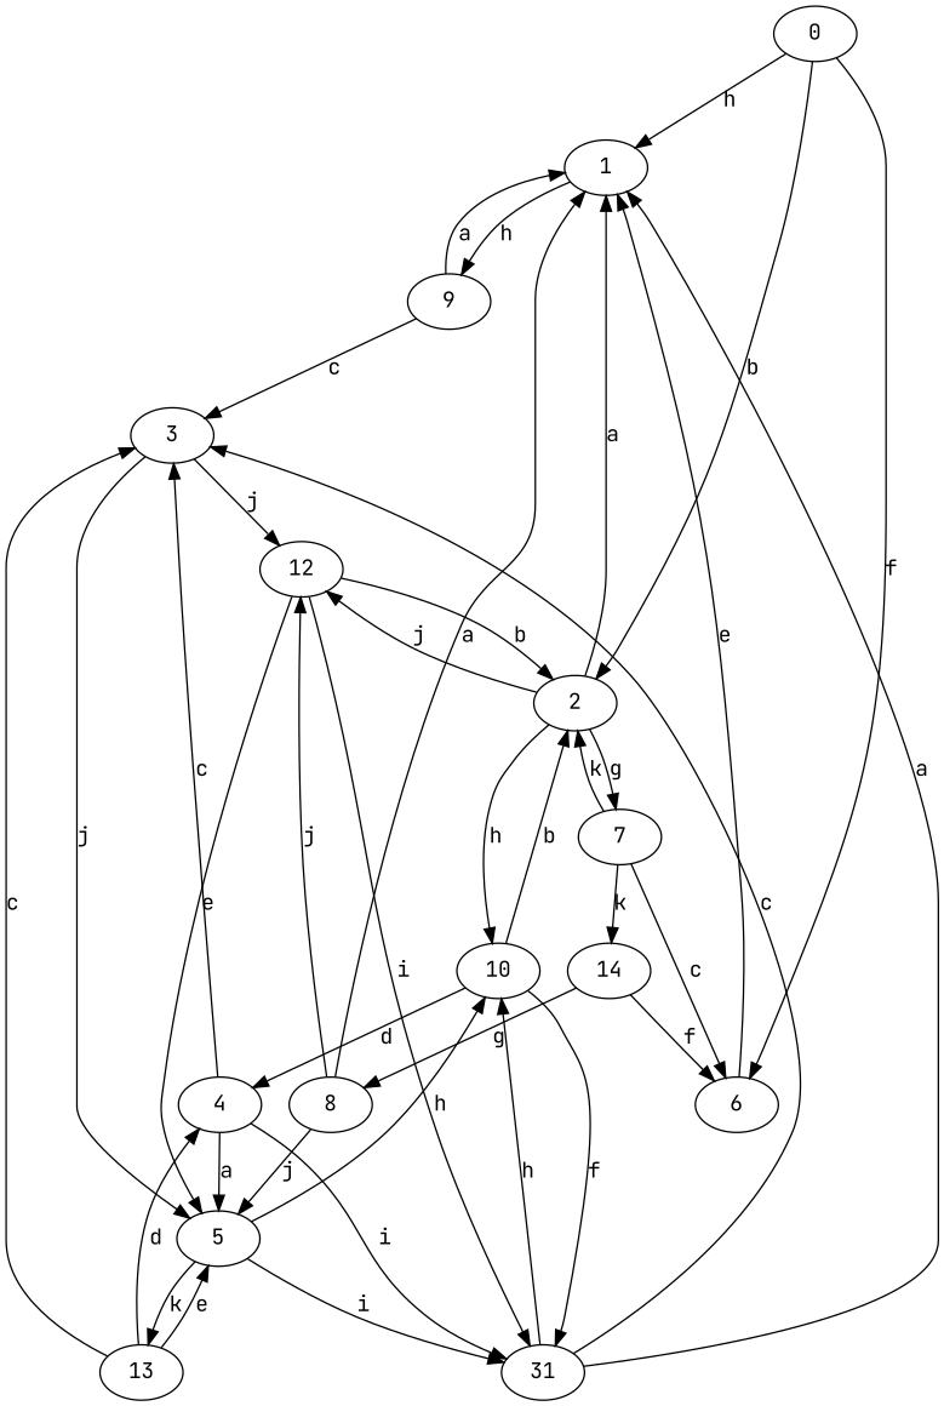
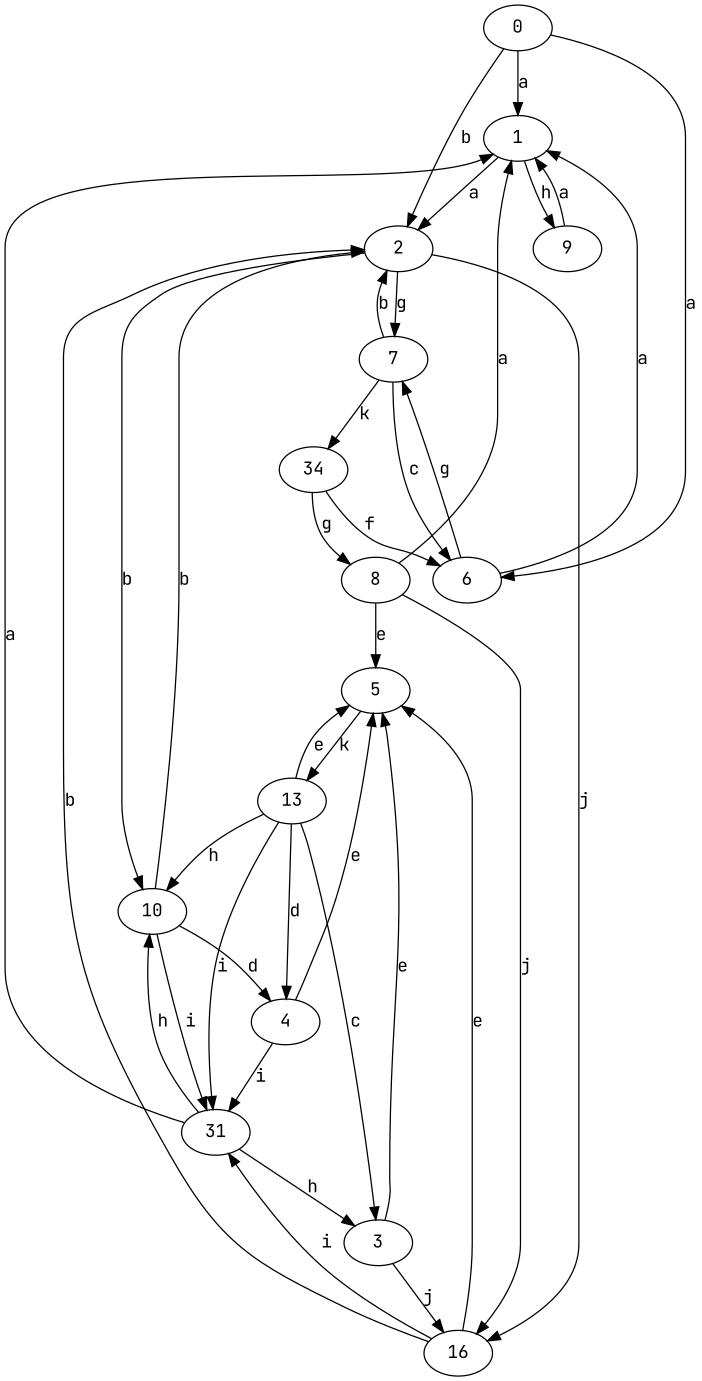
  strict digraph {
    fontname="JetBrains Mono"
    node [fontname="JetBrains Mono"]
    edge [fontname="JetBrains Mono"]
    0
    1
    2
    6
    9
    7
    10
-   12
+   12 [label=16]
    3
-   14
+   14 [label=34]
    4
    n12 [label=31]
    5
    13
    8
-   0 -> 1 [label=h]
+   0 -> 1 [label=a]
    0 -> 2 [label=b]
-   0 -> 6 [label=f]
+   0 -> 6 [label=a]
    1 -> 9 [label=h]
-   2 -> 1 [label=a]
+   1 -> 2 [label=a]
    2 -> 7 [label=g]
-   2 -> 10 [label=h]
+   2 -> 10 [label=b]
    2 -> 12 [label=j]
-   6 -> 1 [label=e]
+   6 -> 1 [label=a]
+   6 -> 7 [label=g]
    9 -> 1 [label=a]
-   9 -> 3 [label=c]
-   7 -> 2 [label=k]
+   7 -> 2 [label=b]
    7 -> 6 [label=c]
    7 -> 14 [label=k]
    10 -> 2 [label=b]
    10 -> 4 [label=d]
-   10 -> n12 [label=f]
+   10 -> n12 [label=i]
    12 -> 2 [label=b]
    12 -> n12 [label=i]
    12 -> 5 [label=e]
    3 -> 12 [label=j]
-   3 -> 5 [label=j]
+   3 -> 5 [label=e]
    14 -> 6 [label=f]
    14 -> 8 [label=g]
-   4 -> 3 [label=c]
    4 -> n12 [label=i]
-   4 -> 5 [label=a]
+   4 -> 5 [label=e]
    n12 -> 1 [label=a]
    n12 -> 10 [label=h]
-   n12 -> 3 [label=c]
-   5 -> n12 [label=i]
+   n12 -> 3 [label=h]
+   13 -> n12 [label=i]
    5 -> 13 [label=k]
-   5 -> 10 [label=h]
+   13 -> 10 [label=h]
    13 -> 3 [label=c]
    13 -> 4 [label=d]
    13 -> 5 [label=e]
    8 -> 1 [label=a]
    8 -> 12 [label=j]
-   8 -> 5 [label=j]
+   8 -> 5 [label=e]
  }
